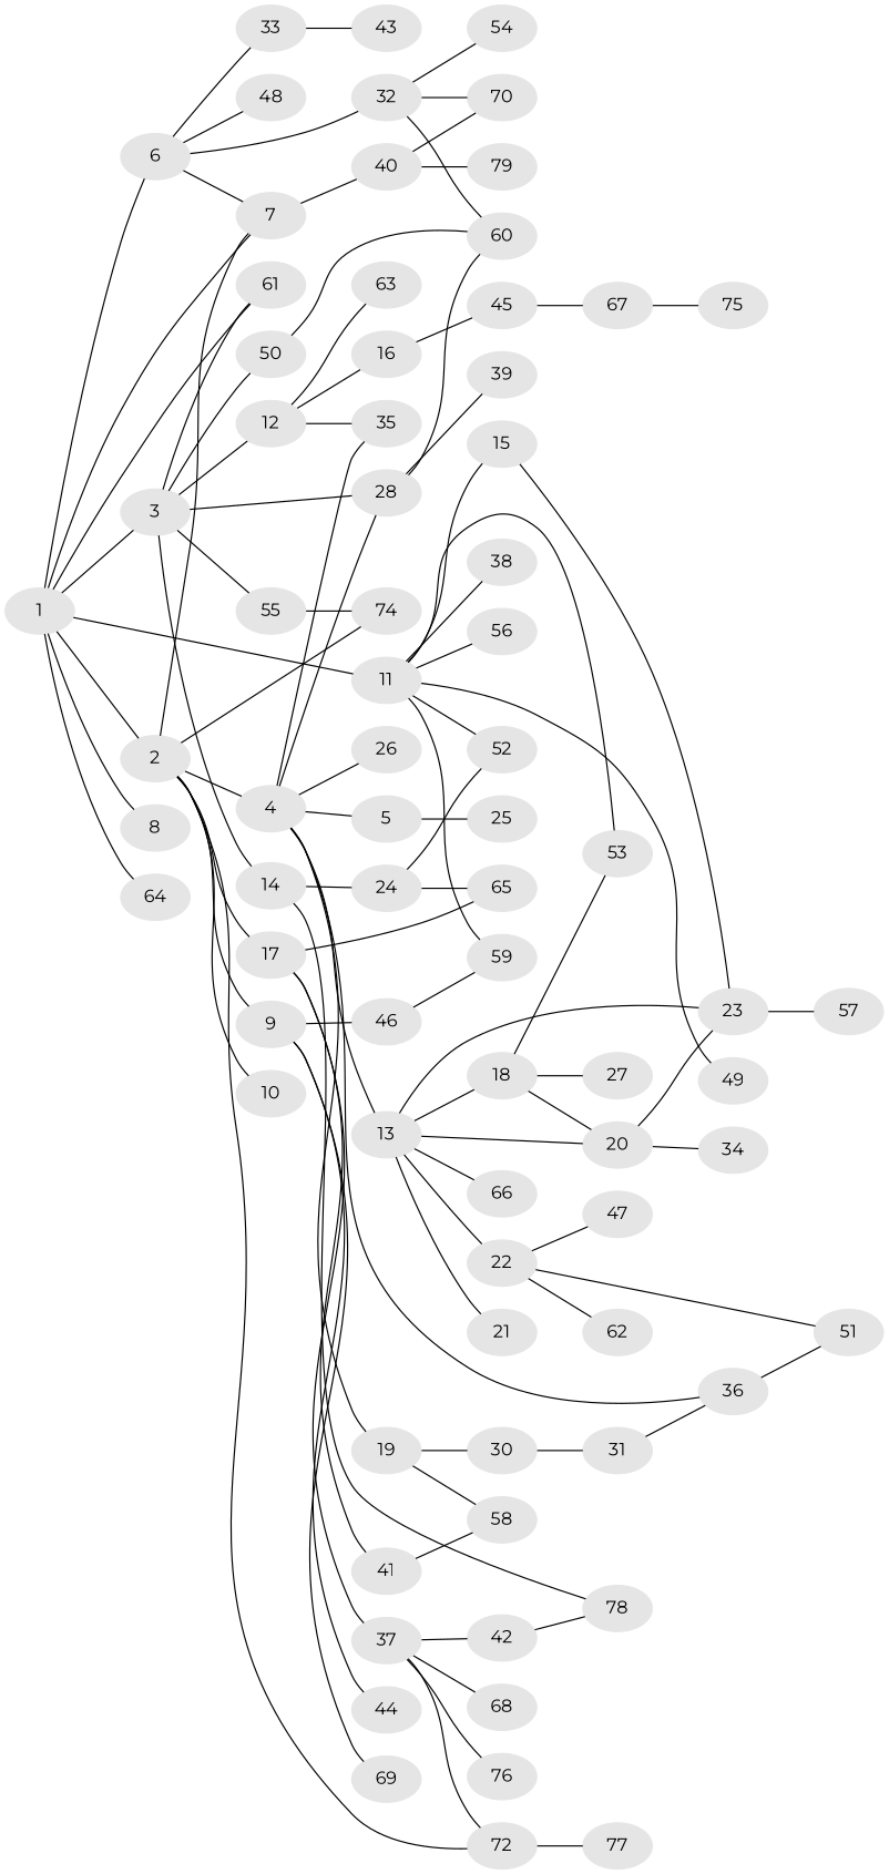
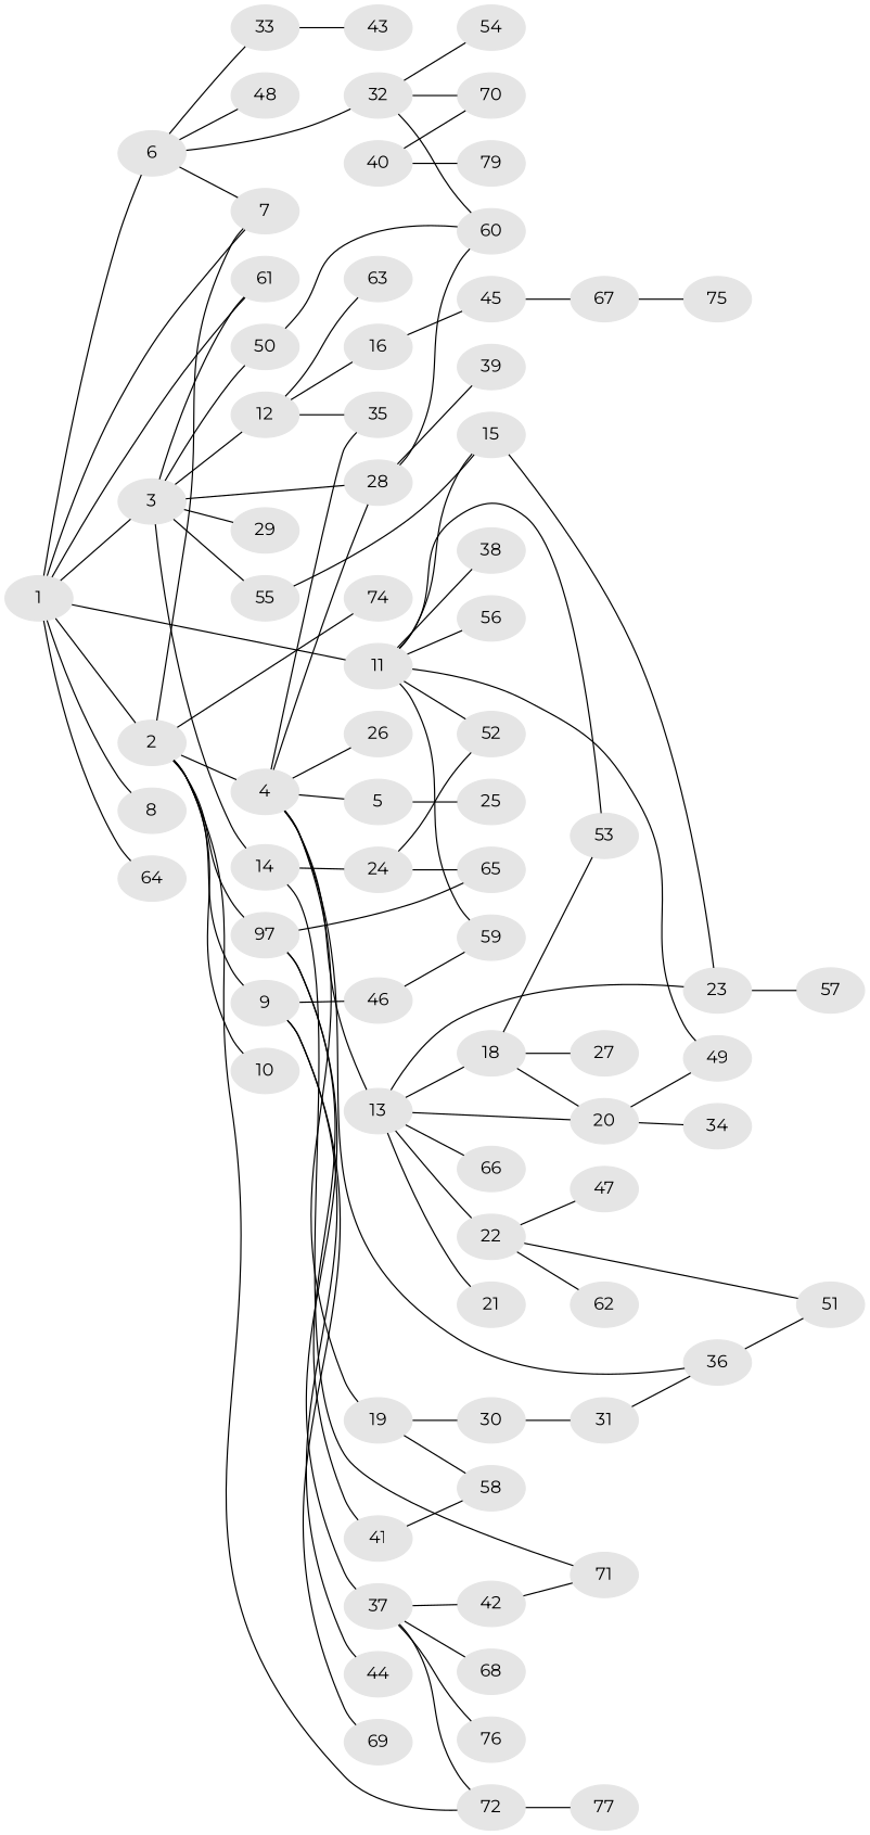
  graph {
    fontname=Montserrat
    rankdir=LR
    node [color=gray90 fontname=Montserrat style=filled]
    edge [fontname=Montserrat]
    1
    2
    3
    6
    7
    8
    11
    61
    64
    4
    9
    10
-   17
+   17 [label=97]
    72
    74
    12
    14
    28
+   29
    50
    55
    32
    33
    48
    40
    15
    38
    49
    52
    53
    56
    59
    5
    13
    19
    26
    35
    36
    44
    46
    69
    37
    41
    65
    77
    16
    63
    24
-   71 [label=78]
+   71
    39
    60
    25
    18
    20
    21
    22
    23
    66
    30
    58
    51
    54
    70
    43
    n65 [label=79]
    45
    27
    34
    47
    62
    57
    67
    42
    68
    76
    31
    75
    1 -- 2
    1 -- 3
    1 -- 6
    1 -- 7
    1 -- 8
    1 -- 11
    1 -- 61
    1 -- 64
    2 -- 7
    2 -- 4
    2 -- 9
    2 -- 10
    2 -- 17
    2 -- 72
    2 -- 74
    3 -- 61
    3 -- 12
    3 -- 14
    3 -- 28
+   3 -- 29
    3 -- 50
    3 -- 55
    6 -- 7
    6 -- 32
    6 -- 33
    6 -- 48
-   7 -- 40
    11 -- 15
    11 -- 38
    11 -- 49
    11 -- 52
    11 -- 53
    11 -- 56
    11 -- 59
    4 -- 28
    4 -- 5
    4 -- 13
    4 -- 19
    4 -- 26
    4 -- 35
    4 -- 36
    9 -- 44
    9 -- 46
    9 -- 69
    17 -- 37
    17 -- 41
    17 -- 65
    72 -- 77
    12 -- 35
    12 -- 16
    12 -- 63
    14 -- 24
    14 -- 71
    28 -- 39
    28 -- 60
    50 -- 60
-   55 -- 74
+   55 -- 15
    32 -- 60
    32 -- 54
    32 -- 70
    33 -- 43
    40 -- 70
    40 -- n65
    15 -- 23
    5 -- 25
    13 -- 18
    13 -- 20
    13 -- 21
    13 -- 22
    13 -- 23
    13 -- 66
    19 -- 30
    19 -- 58
    36 -- 51
    46 -- 59
    37 -- 72
    37 -- 42
    37 -- 68
    37 -- 76
    41 -- 58
    16 -- 45
    24 -- 52
    24 -- 65
    18 -- 53
    18 -- 20
    18 -- 27
-   20 -- 23
+   20 -- 49
    20 -- 34
    22 -- 51
    22 -- 47
    22 -- 62
    23 -- 57
    30 -- 31
    45 -- 67
    67 -- 75
    42 -- 71
    31 -- 36
  }
